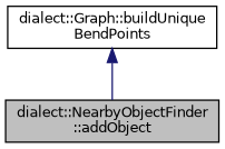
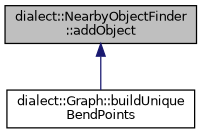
  digraph {
    rankdir=TB
    node [color=black fontname=Helvetica fontsize=10 shape=record style=filled]
    n1 [fillcolor=grey75 fontcolor=black height=0.2 label="dialect::NearbyObjectFinder\l::addObject" width=0.4]
    n2 [fillcolor=white height=0.2 label="dialect::Graph::buildUnique\lBendPoints" width=0.4]
-   n2 -> n1 [color=midnightblue dir=back fontname=Helvetica fontsize=10 labelfontname=Helvetica labelfontsize=10 style=solid]
+   n1 -> n2 [color=midnightblue dir=back fontname=Helvetica fontsize=10 labelfontname=Helvetica labelfontsize=10 style=solid]
  }
